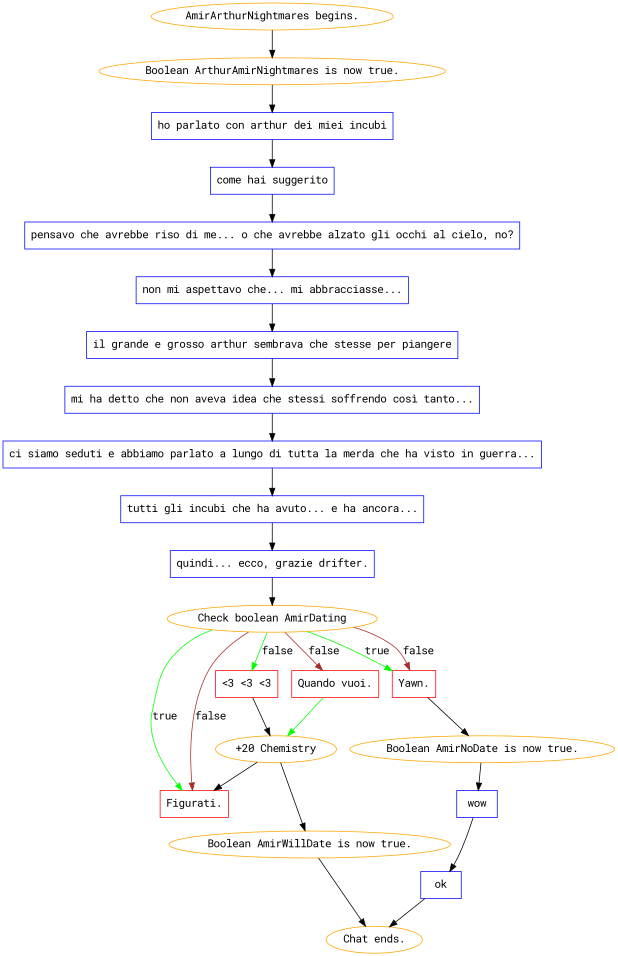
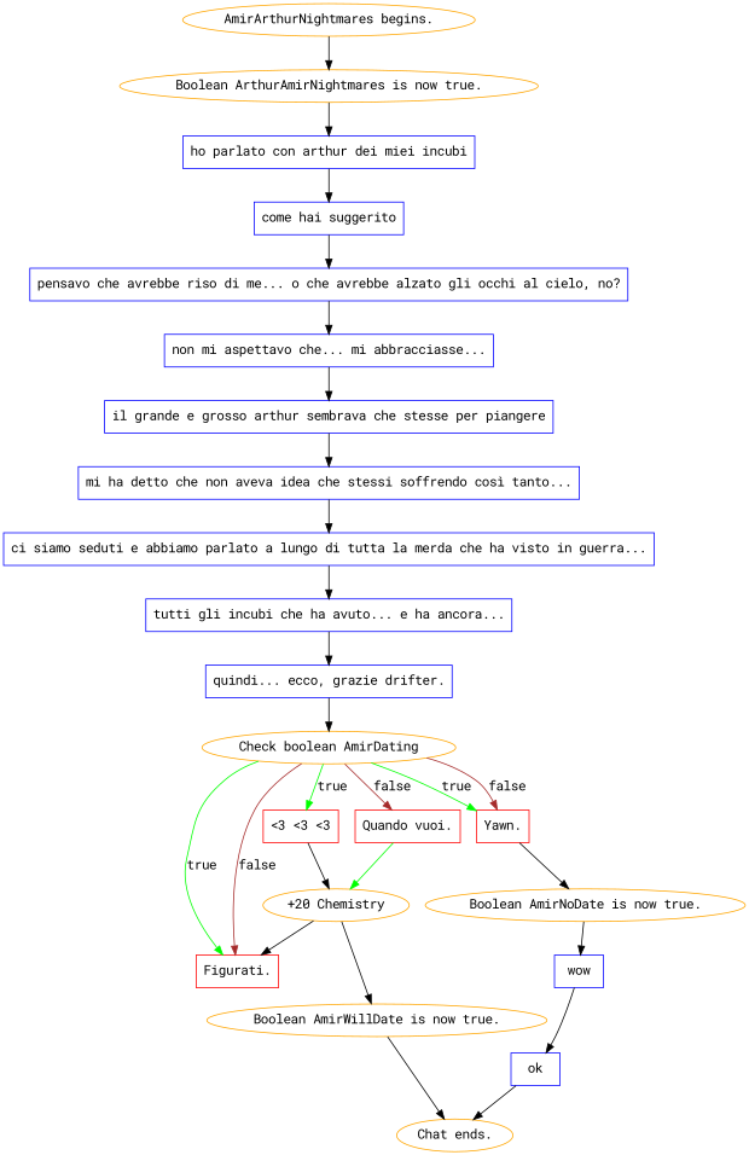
  digraph {
    fontname="Roboto Mono"
    node [color=blue fontname="Roboto Mono" shape=box]
    edge [fontname="Roboto Mono"]
    "AmirArthurNightmares begins." [color=orange shape=""]
    n2 [color=orange label="Boolean ArthurAmirNightmares is now true." shape=""]
    n3 [label="ho parlato con arthur dei miei incubi"]
    n4 [label="come hai suggerito"]
    n5 [label="pensavo che avrebbe riso di me... o che avrebbe alzato gli occhi al cielo, no?"]
    n6 [label="non mi aspettavo che... mi abbracciasse..."]
    n7 [label="il grande e grosso arthur sembrava che stesse per piangere"]
    n8 [label="mi ha detto che non aveva idea che stessi soffrendo così tanto..."]
    n9 [label="ci siamo seduti e abbiamo parlato a lungo di tutta la merda che ha visto in guerra..."]
    n10 [label="tutti gli incubi che ha avuto... e ha ancora..."]
    n11 [label="quindi... ecco, grazie drifter."]
    n12 [color=orange label="Check boolean AmirDating" shape=""]
    n13 [color=red label="<3 <3 <3"]
    n14 [color=red label="Figurati."]
    n15 [color=red label="Yawn."]
    n16 [color=red label="Quando vuoi."]
    n17 [color=orange label="+20 Chemistry" shape=""]
    n18 [color=orange label="Boolean AmirNoDate is now true." shape=""]
    n19 [color=orange label="Boolean AmirWillDate is now true." shape=""]
    n20 [label=wow]
    "Chat ends." [color=orange shape=""]
    n22 [label=ok]
    "AmirArthurNightmares begins." -> n2
    n2 -> n3
    n3 -> n4
    n4 -> n5
    n5 -> n6
    n6 -> n7
    n7 -> n8
    n8 -> n9
    n9 -> n10
    n10 -> n11
    n11 -> n12
-   n12 -> n13 [color=green label=false]
+   n12 -> n13 [color=green label=true]
    n12 -> n14 [color=green label=true]
    n12 -> n14 [color=brown label=false]
    n12 -> n15 [color=green label=true]
    n12 -> n15 [color=brown label=false]
    n12 -> n16 [color=brown label=false]
    n13 -> n17
    n15 -> n18
    n16 -> n17 [color=green]
    n17 -> n14
    n17 -> n19
    n18 -> n20
    n19 -> "Chat ends."
    n20 -> n22
    n22 -> "Chat ends."
  }
